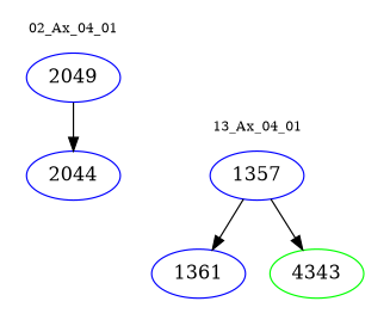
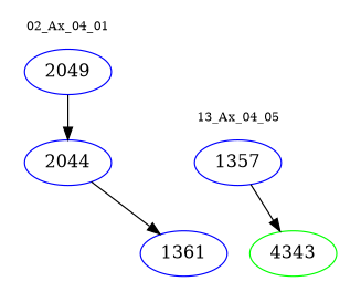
  digraph {
    node [color=blue]
    edge [color=black]
    n1 [label=2049]
    n2 [label=2044]
    n3 [label=1357]
    n4 [color=green label=4343]
    n5 [label=1361]
    subgraph cluster_1 {
      color=white
      fontsize=10
      label="02_Ax_04_01"
      n1
      n2
    }
    subgraph cluster_2 {
      color=white
      fontsize=10
-     label="13_Ax_04_01"
+     label="13_Ax_04_05"
      n3
      n4
      n5
    }
    n1 -> n2
    n3 -> n4
-   n3 -> n5
+   n2 -> n5
  }
